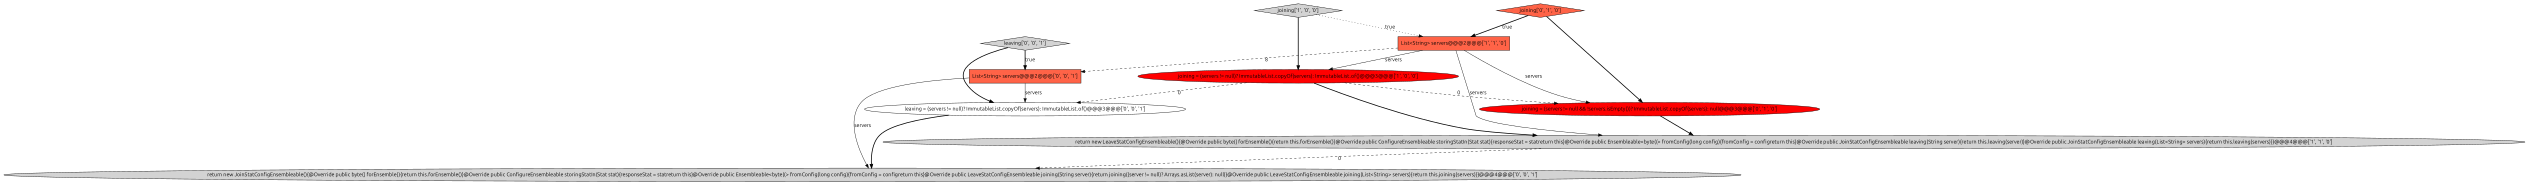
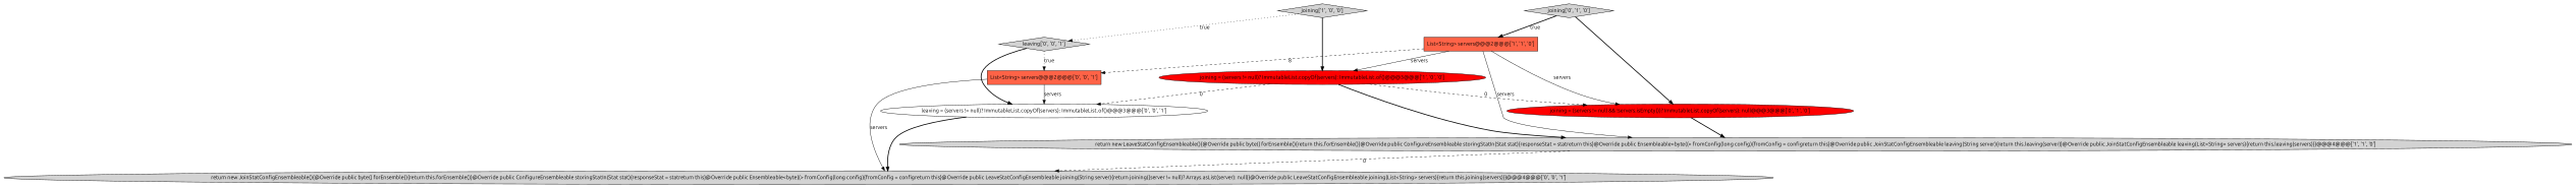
  digraph {
    fontname=Ubuntu
    node [fillcolor=lightgray fontname=Ubuntu shape=ellipse style=filled]
    edge [fontname=Ubuntu style=bold]
    n1 [label="return new JoinStatConfigEnsembleable(){@Override public byte(( forEnsemble(){return this.forEnsemble()}@Override public ConfigureEnsembleable storingStatIn(Stat stat){responseStat = statreturn this}@Override public Ensembleable<byte((> fromConfig(long config){fromConfig = configreturn this}@Override public LeaveStatConfigEnsembleable joining(String server){return joining((server != null)? Arrays.asList(server): null)}@Override public LeaveStatConfigEnsembleable joining(List<String> servers){return this.joining(servers)}}@@@4@@@['0', '0', '1']"]
    n2 [fillcolor=tomato label="List<String> servers@@@2@@@['0', '0', '1']" shape=box]
    n3 [fillcolor=white label="leaving = (servers != null)? ImmutableList.copyOf(servers): ImmutableList.of()@@@3@@@['0', '0', '1']"]
    n4 [fillcolor=red label="joining = (servers != null && !servers.isEmpty())? ImmutableList.copyOf(servers): null@@@3@@@['0', '1', '0']"]
    n5 [label="return new LeaveStatConfigEnsembleable(){@Override public byte(( forEnsemble(){return this.forEnsemble()}@Override public ConfigureEnsembleable storingStatIn(Stat stat){responseStat = statreturn this}@Override public Ensembleable<byte((> fromConfig(long config){fromConfig = configreturn this}@Override public JoinStatConfigEnsembleable leaving(String server){return this.leaving(server)}@Override public JoinStatConfigEnsembleable leaving(List<String> servers){return this.leaving(servers)}}@@@4@@@['1', '1', '0']"]
    n6 [fillcolor=red label="joining = (servers != null)? ImmutableList.copyOf(servers): ImmutableList.of()@@@3@@@['1', '0', '0']"]
    n7 [label="leaving['0', '0', '1']" shape=diamond]
-   n8 [fillcolor=tomato label="joining['0', '1', '0']" shape=diamond]
+   n8 [label="joining['0', '1', '0']" shape=diamond]
    n9 [fillcolor=tomato label="List<String> servers@@@2@@@['1', '1', '0']" shape=box]
    n10 [label="joining['1', '0', '0']" shape=diamond]
    n2 -> n1 [label=servers style=solid]
    n2 -> n3 [label=servers style=solid]
    n3 -> n1
    n4 -> n5
    n5 -> n1 [label=0 style=dashed]
    n6 -> n3 [label=0 style=dashed]
    n6 -> n4 [label=0 style=dashed]
    n6 -> n5
-   n7 -> n2 [label=true]
+   n7 -> n2 [label=true style=dotted]
    n7 -> n3
    n8 -> n4
    n8 -> n9 [label=true]
    n9 -> n2 [label=8 style=dashed]
    n9 -> n4 [label=servers style=solid]
    n9 -> n5 [label=servers style=solid]
    n9 -> n6 [label=servers style=solid]
    n10 -> n6
-   n10 -> n9 [label=true style=dotted]
+   n10 -> n7 [label=true style=dotted]
  }
